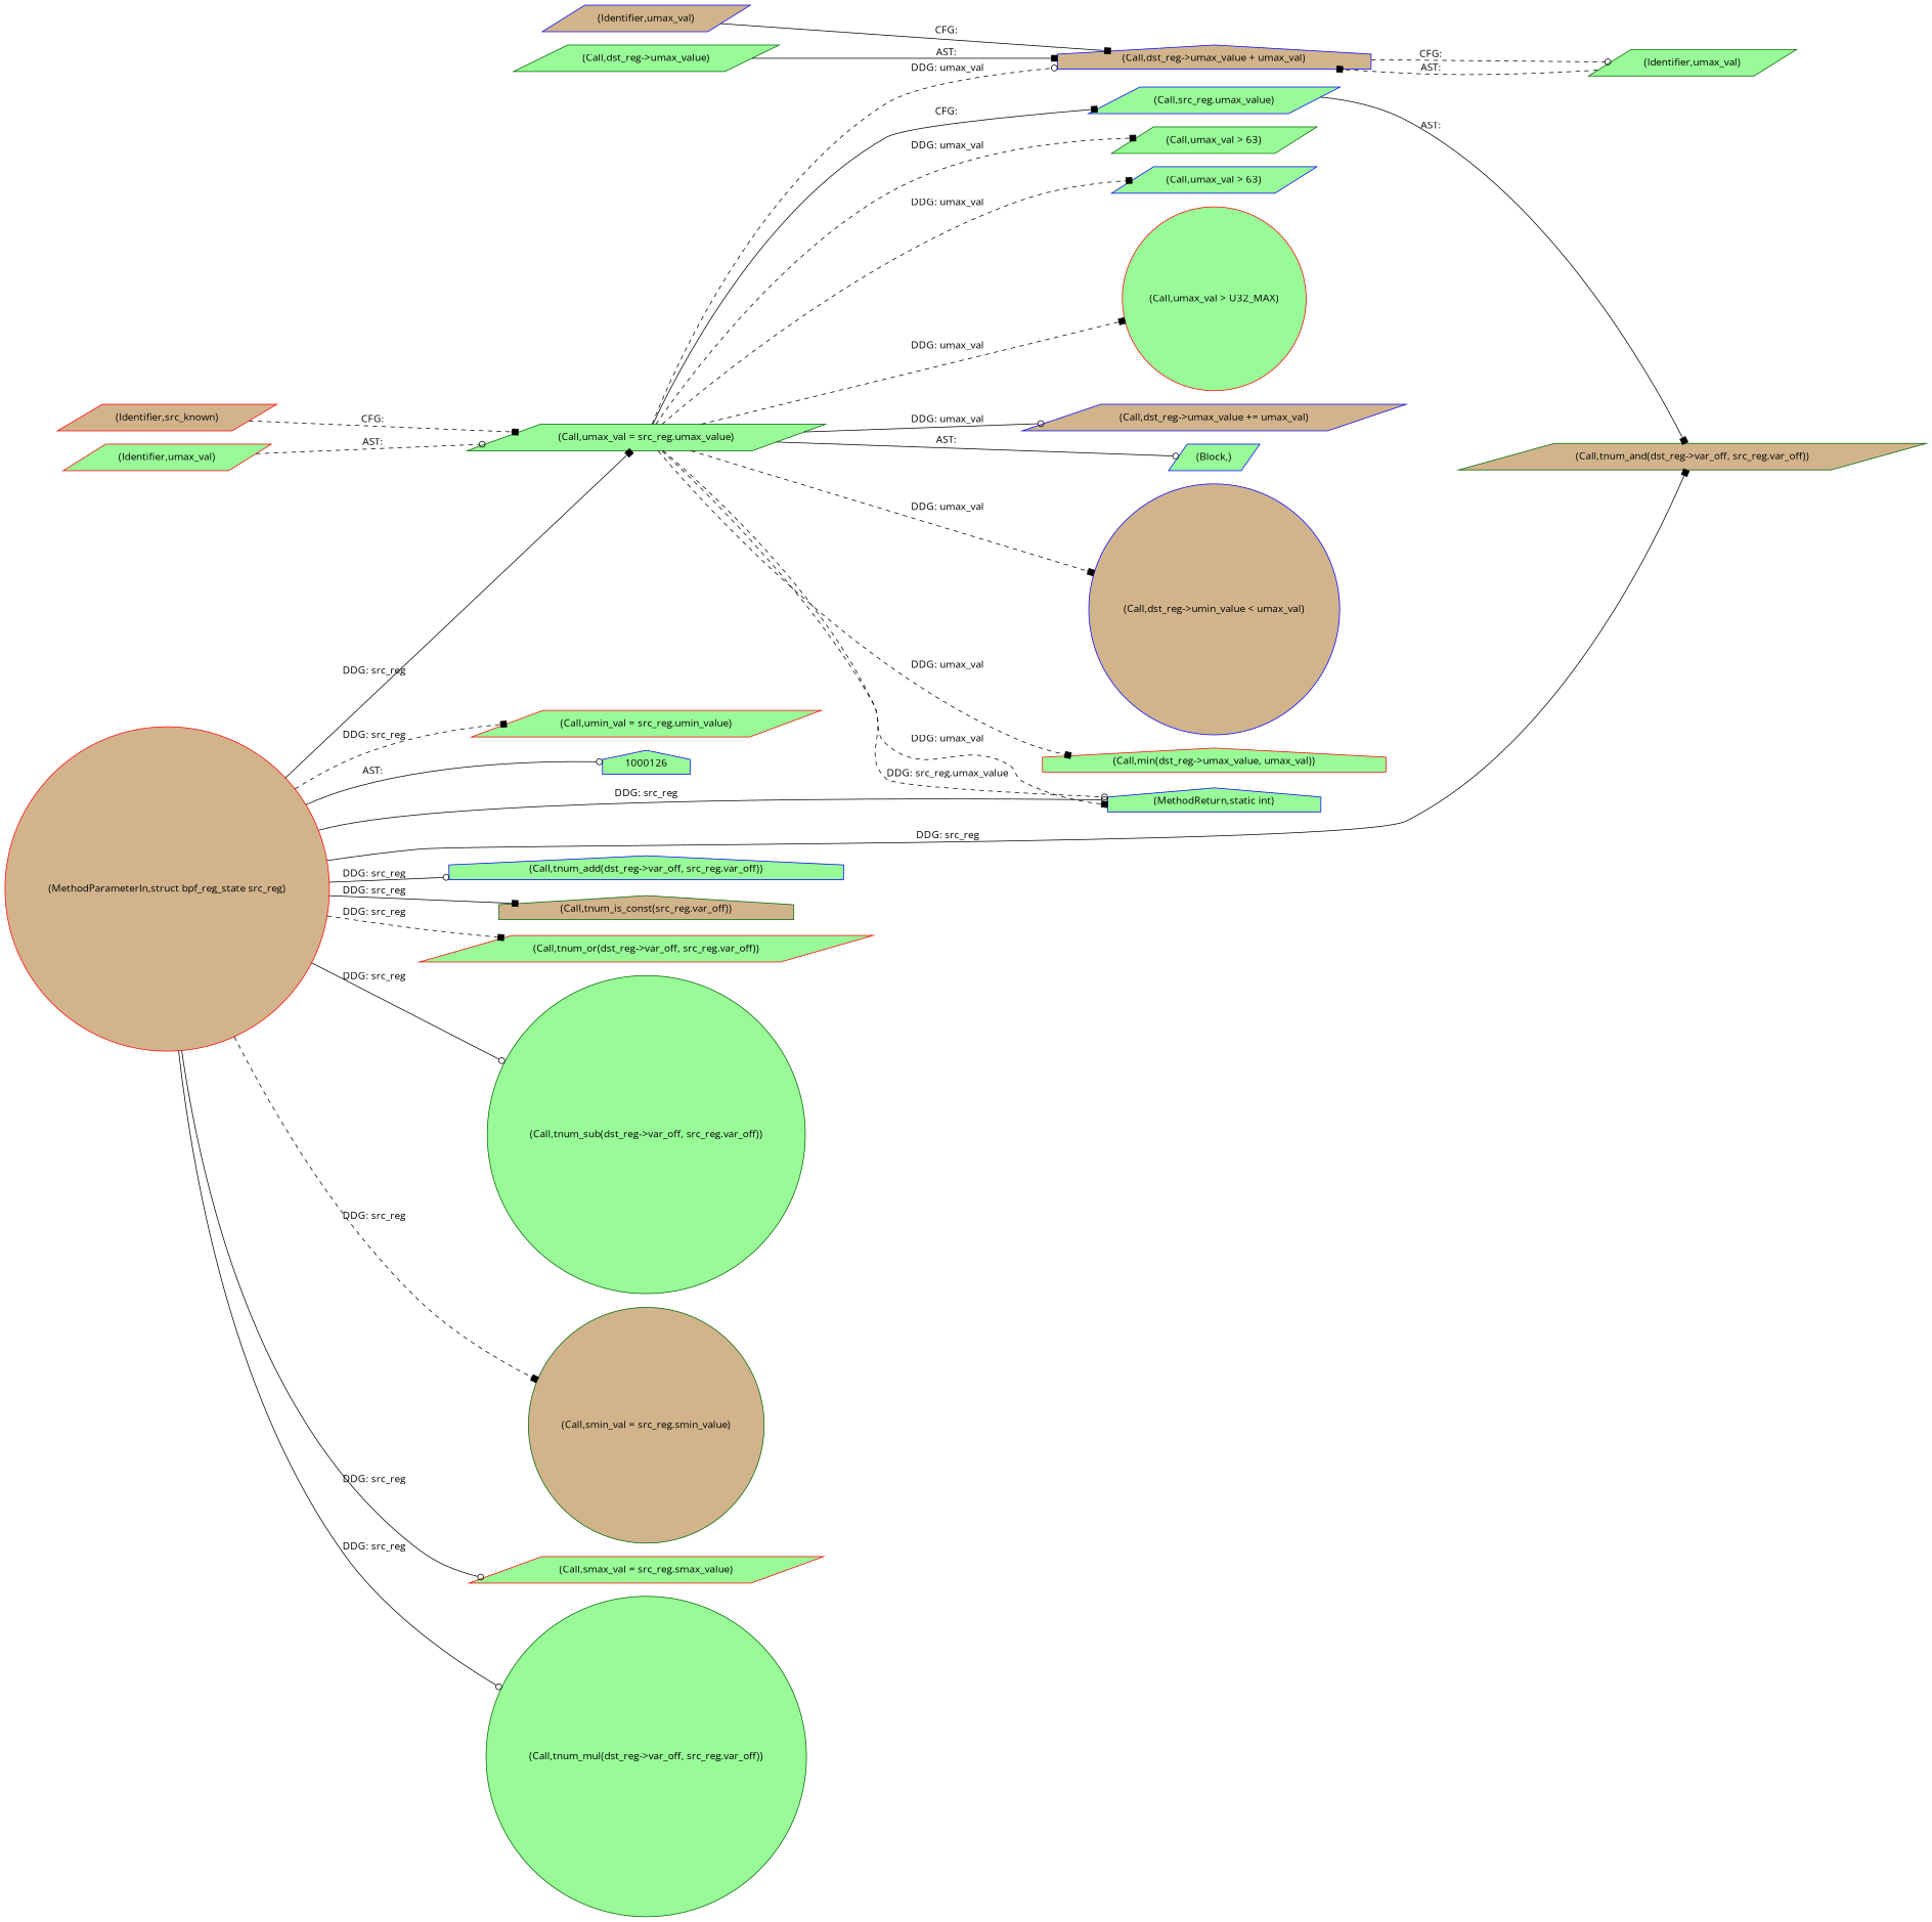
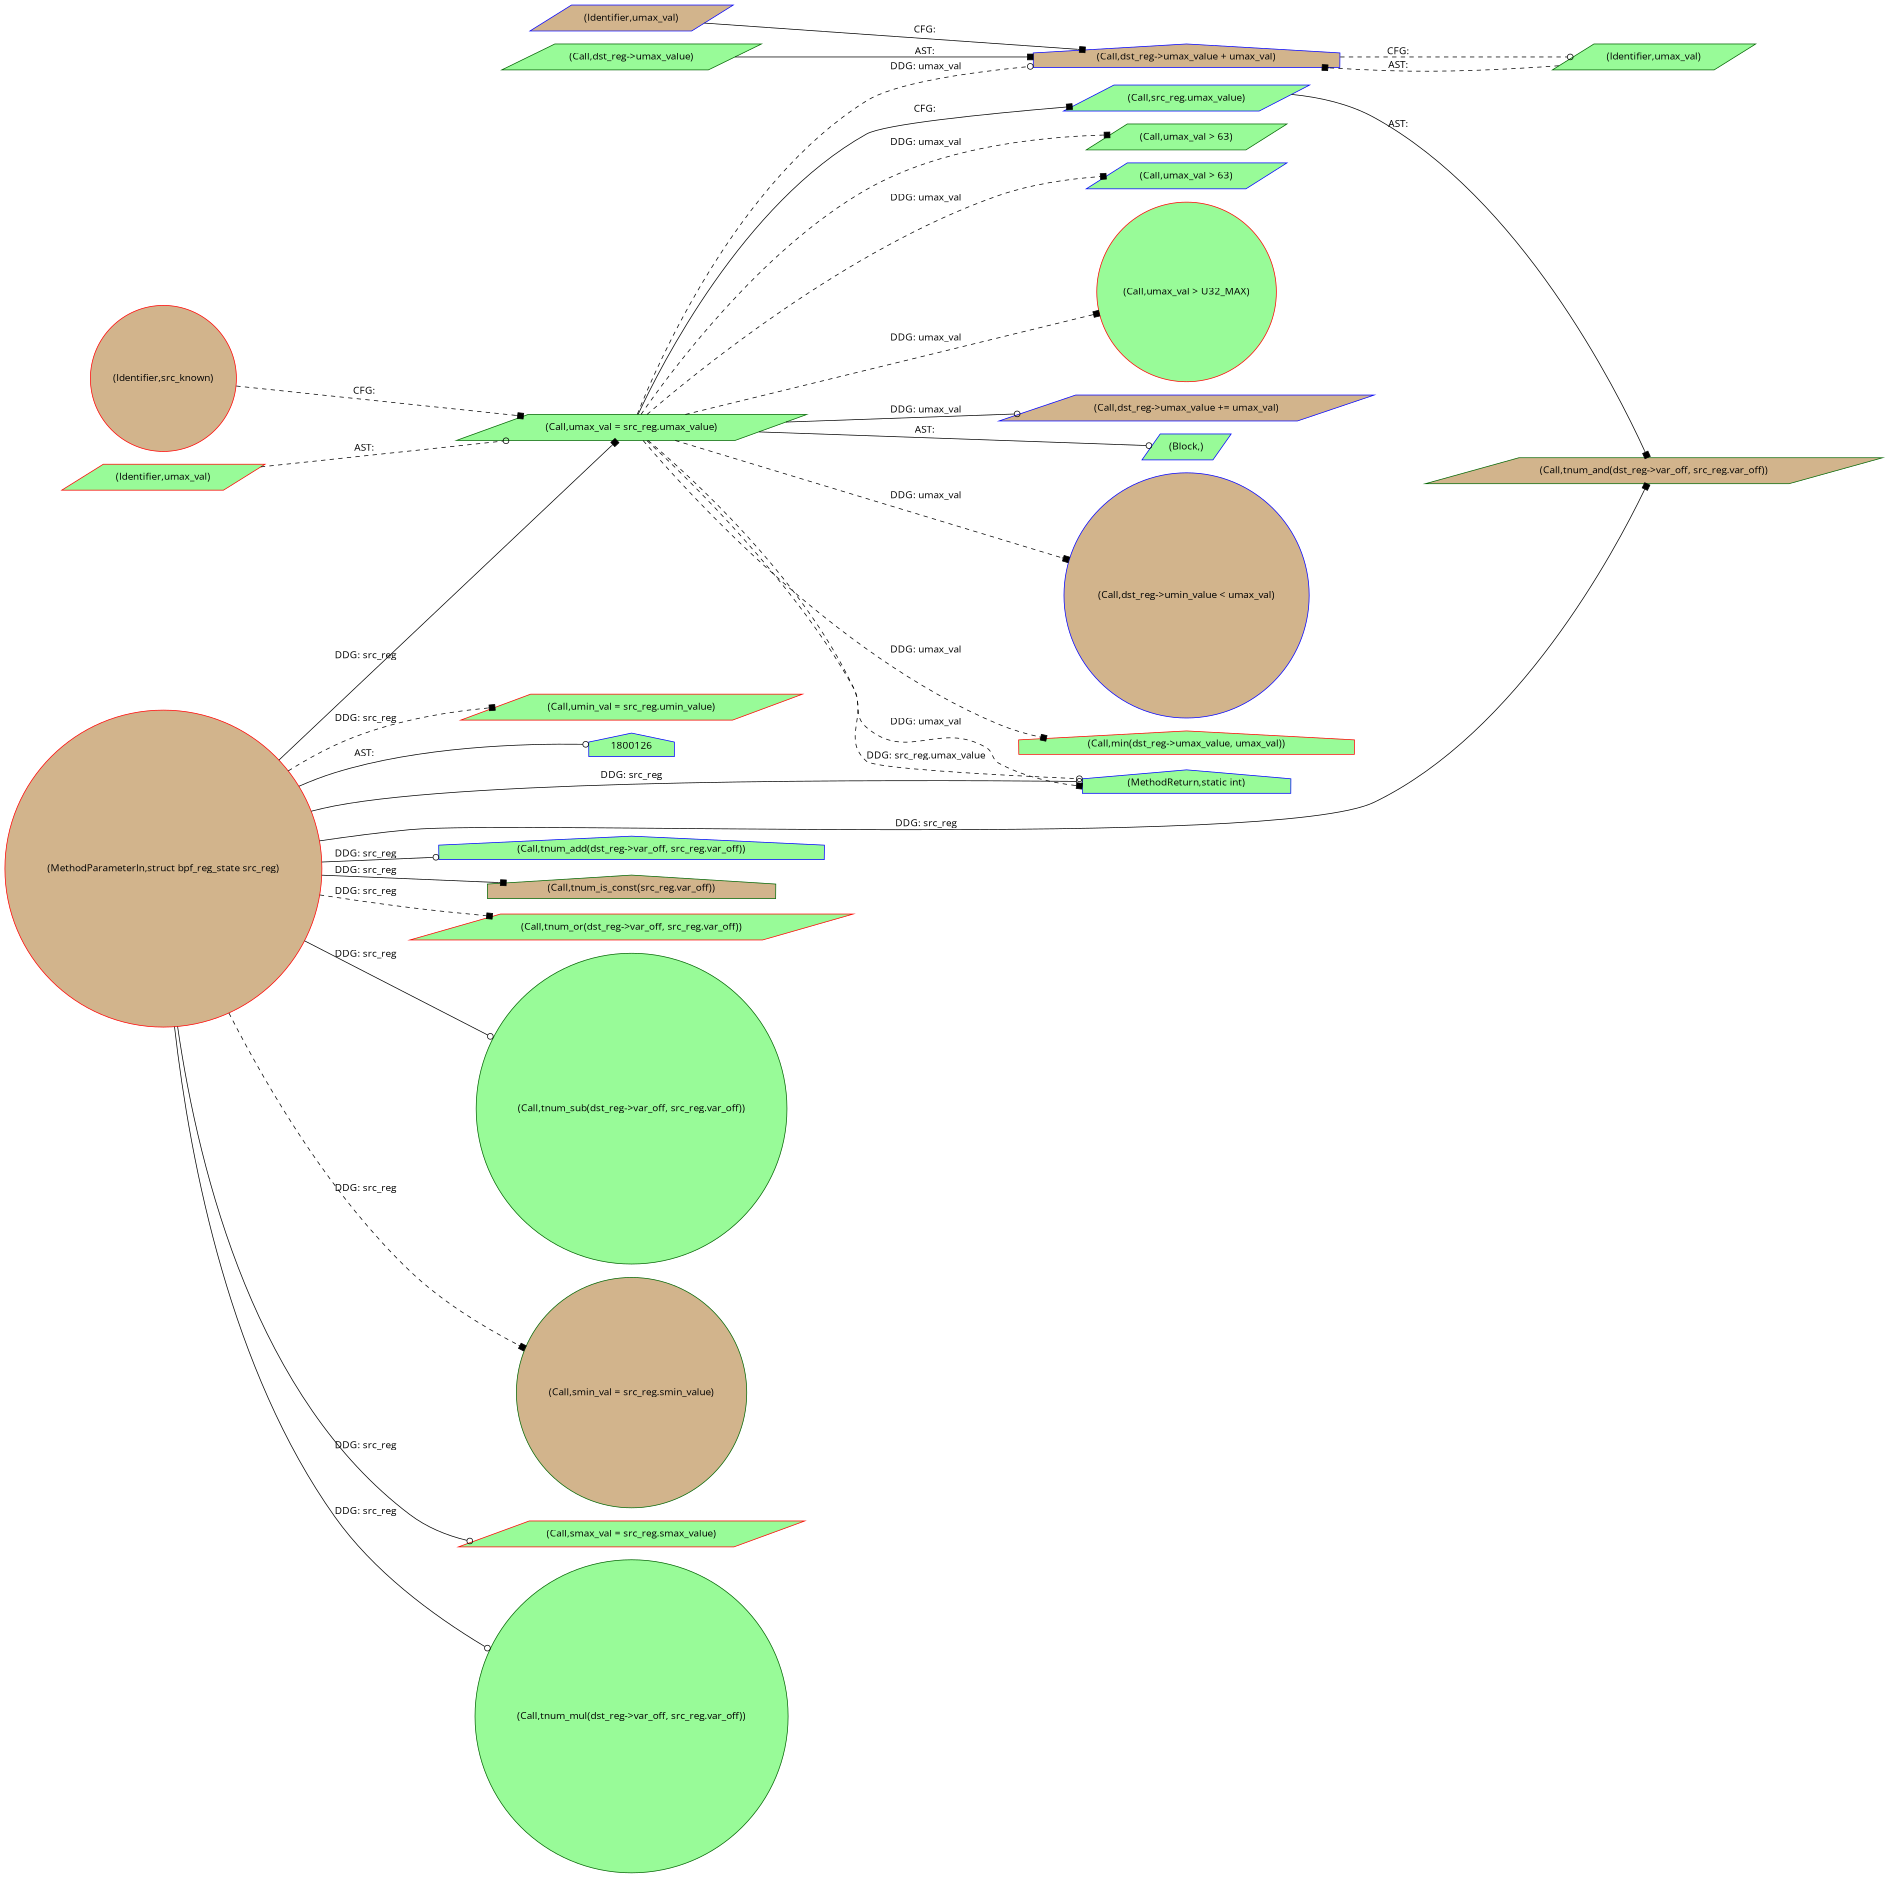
  digraph {
    fontname="Open Sans"
    rankdir=LR
    node [color=blue fillcolor=palegreen fontname="Open Sans" shape=parallelogram style=filled]
    edge [arrowhead=box fontname="Open Sans" style=dashed]
    n1 [fillcolor=tan label="(Call,dst_reg->umax_value + umax_val)" shape=house]
    n2 [color=darkgreen label="(Identifier,umax_val)"]
    n3 [color=darkgreen label="(Call,umax_val = src_reg.umax_value)"]
    n4 [fillcolor=tan label="(Call,dst_reg->umax_value += umax_val)"]
    n5 [label="(Block,)"]
    n6 [fillcolor=tan label="(Call,dst_reg->umin_value < umax_val)" shape=circle]
    n7 [color=red label="(Call,min(dst_reg->umax_value, umax_val))" shape=house]
    n8 [label="(MethodReturn,static int)" shape=house]
    n9 [label="(Call,src_reg.umax_value)"]
    n10 [color=darkgreen label="(Call,umax_val > 63)"]
    n11 [label="(Call,umax_val > 63)"]
    n12 [color=red label="(Call,umax_val > U32_MAX)" shape=circle]
    n13 [color=darkgreen fillcolor=tan label="(Call,tnum_and(dst_reg->var_off, src_reg.var_off))"]
    n14 [color=red fillcolor=tan label="(MethodParameterIn,struct bpf_reg_state src_reg)" shape=circle]
    n15 [label="(Call,tnum_add(dst_reg->var_off, src_reg.var_off))" shape=house]
    n16 [color=darkgreen fillcolor=tan label="(Call,tnum_is_const(src_reg.var_off))" shape=house]
    n17 [color=red label="(Call,tnum_or(dst_reg->var_off, src_reg.var_off))"]
    n18 [color=darkgreen label="(Call,tnum_sub(dst_reg->var_off, src_reg.var_off))" shape=circle]
    n19 [color=darkgreen fillcolor=tan label="(Call,smin_val = src_reg.smin_value)" shape=circle]
    n20 [color=red label="(Call,smax_val = src_reg.smax_value)"]
    n21 [color=darkgreen label="(Call,tnum_mul(dst_reg->var_off, src_reg.var_off))" shape=circle]
    n22 [color=red label="(Call,umin_val = src_reg.umin_value)"]
-   1000126 [shape=house]
+   1000126 [shape=house label=1800126]
    n24 [fillcolor=tan label="(Identifier,umax_val)"]
    n25 [color=darkgreen label="(Call,dst_reg->umax_value)"]
-   n26 [color=red fillcolor=tan label="(Identifier,src_known)"]
+   n26 [color=red fillcolor=tan label="(Identifier,src_known)" shape=circle]
    n27 [color=red label="(Identifier,umax_val)"]
    n1 -> n2 [arrowhead=odot label="CFG: "]
    n2 -> n1 [label="AST: "]
    n3 -> n1 [arrowhead=odot label="DDG: umax_val"]
    n3 -> n4 [arrowhead=odot label="DDG: umax_val" style=solid]
    n3 -> n5 [arrowhead=odot label="AST: " style=solid]
    n3 -> n6 [label="DDG: umax_val"]
    n3 -> n7 [label="DDG: umax_val"]
    n3 -> n8 [label="DDG: umax_val"]
    n3 -> n8 [arrowhead=odot label="DDG: src_reg.umax_value"]
    n3 -> n9 [label="CFG: " style=solid]
    n3 -> n10 [label="DDG: umax_val"]
    n3 -> n11 [label="DDG: umax_val"]
    n3 -> n12 [label="DDG: umax_val"]
    n9 -> n13 [label="AST: " style=solid]
    n14 -> n3 [label="DDG: src_reg" style=solid]
    n14 -> n8 [arrowhead=odot label="DDG: src_reg" style=solid]
    n14 -> n13 [label="DDG: src_reg" style=solid]
    n14 -> n15 [arrowhead=odot label="DDG: src_reg" style=solid]
    n14 -> n16 [label="DDG: src_reg" style=solid]
    n14 -> n17 [label="DDG: src_reg"]
    n14 -> n18 [arrowhead=odot label="DDG: src_reg" style=solid]
    n14 -> n19 [label="DDG: src_reg"]
    n14 -> n20 [arrowhead=odot label="DDG: src_reg" style=solid]
    n14 -> n21 [arrowhead=odot label="DDG: src_reg" style=solid]
    n14 -> n22 [label="DDG: src_reg"]
    n14 -> 1000126 [arrowhead=odot label="AST: " style=solid]
    n24 -> n1 [label="CFG: " style=solid]
    n25 -> n1 [label="AST: " style=solid]
    n26 -> n3 [label="CFG: "]
    n27 -> n3 [arrowhead=odot label="AST: "]
  }
